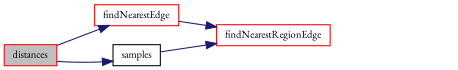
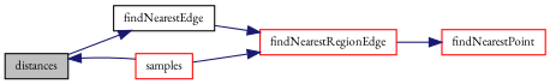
  digraph {
    fontname="EB Garamond"
    rankdir=LR
    node [color=red fontname="EB Garamond" fontsize=10 shape=record]
    edge [color=midnightblue fontname="EB Garamond" fontsize=10 labelfontname=FreeSans labelfontsize=10 style=solid]
-   n1 [fillcolor=grey75 fontcolor=black height=0.2 label=distances style=filled width=0.4]
-   n2 [height=0.2 label=findNearestEdge width=0.4]
-   n3 [color=black height=0.2 label=samples width=0.4]
+   n1 [color=black fillcolor=grey75 fontcolor=black height=0.2 label=distances style=filled width=0.4]
+   n2 [color=black height=0.2 label=findNearestEdge width=0.4]
+   n3 [height=0.2 label=samples width=0.4]
    n4 [height=0.2 label=findNearestRegionEdge width=0.4]
+   n5 [height=0.2 label=findNearestPoint width=0.4]
    n1 -> n2
-   n1 -> n3
+   n3 -> n1
    n2 -> n4
    n3 -> n4
+   n4 -> n5
  }
